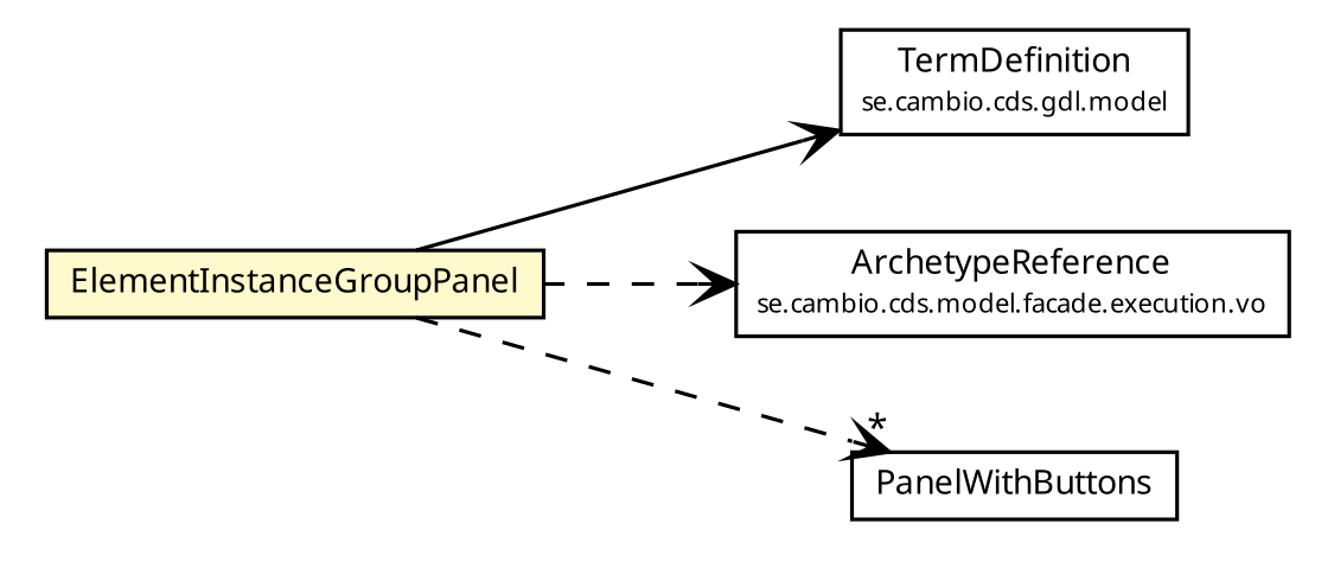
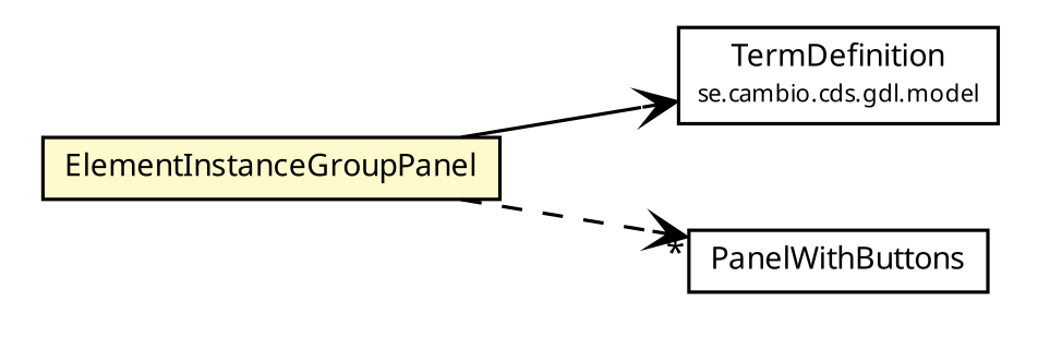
  digraph {
    nodesep=0.25
    rankdir=LR
    ranksep=0.5
    node [fontcolor=black fontname="Trebuchet MS" fontsize=9.0 shape=plaintext]
    edge [arrowhead=open color=black fontcolor=black fontname="Trebuchet MS" fontsize=10.0 headport=p labelfontname="Trebuchet MS" labelfontsize=10 tailport=p style=dashed]
    n1 [label=<<table title="se.cambio.cds.gdl.model.TermDefinition" border="0" cellborder="1" cellspacing="0" cellpadding="2" port="p" href="../../../gdl/model/TermDefinition.html"> 		<tr><td><table border="0" cellspacing="0" cellpadding="1"> <tr><td align="center" balign="center"><font face="Trebuchet MS"> TermDefinition </font></td></tr> <tr><td align="center" balign="center"><font face="Trebuchet MS" point-size="7.0"> se.cambio.cds.gdl.model </font></td></tr> 		</table></td></tr> 		</table>>]
-   n2 [label=<<table title="se.cambio.cds.model.facade.execution.vo.ArchetypeReference" border="0" cellborder="1" cellspacing="0" cellpadding="2" port="p" href="../../../model/facade/execution/vo/ArchetypeReference.html"> 		<tr><td><table border="0" cellspacing="0" cellpadding="1"> <tr><td align="center" balign="center"><font face="Trebuchet MS"> ArchetypeReference </font></td></tr> <tr><td align="center" balign="center"><font face="Trebuchet MS" point-size="7.0"> se.cambio.cds.model.facade.execution.vo </font></td></tr> 		</table></td></tr> 		</table>>]
    n3 [label=<<table title="se.cambio.cds.formgen.view.panels.PanelWithButtons" border="0" cellborder="1" cellspacing="0" cellpadding="2" port="p" href="./PanelWithButtons.html"> 		<tr><td><table border="0" cellspacing="0" cellpadding="1"> <tr><td align="center" balign="center"><font face="Trebuchet MS"> PanelWithButtons </font></td></tr> 		</table></td></tr> 		</table>>]
    n4 [label=<<table title="se.cambio.cds.formgen.view.panels.ElementInstanceGroupPanel" border="0" cellborder="1" cellspacing="0" cellpadding="2" port="p" bgcolor="lemonChiffon" href="./ElementInstanceGroupPanel.html"> 		<tr><td><table border="0" cellspacing="0" cellpadding="1"> <tr><td align="center" balign="center"><font face="Trebuchet MS"> ElementInstanceGroupPanel </font></td></tr> 		</table></td></tr> 		</table>>]
    n4 -> n1 [style=""]
-   n4 -> n2
    n4 -> n3 [headlabel="*"]
  }
